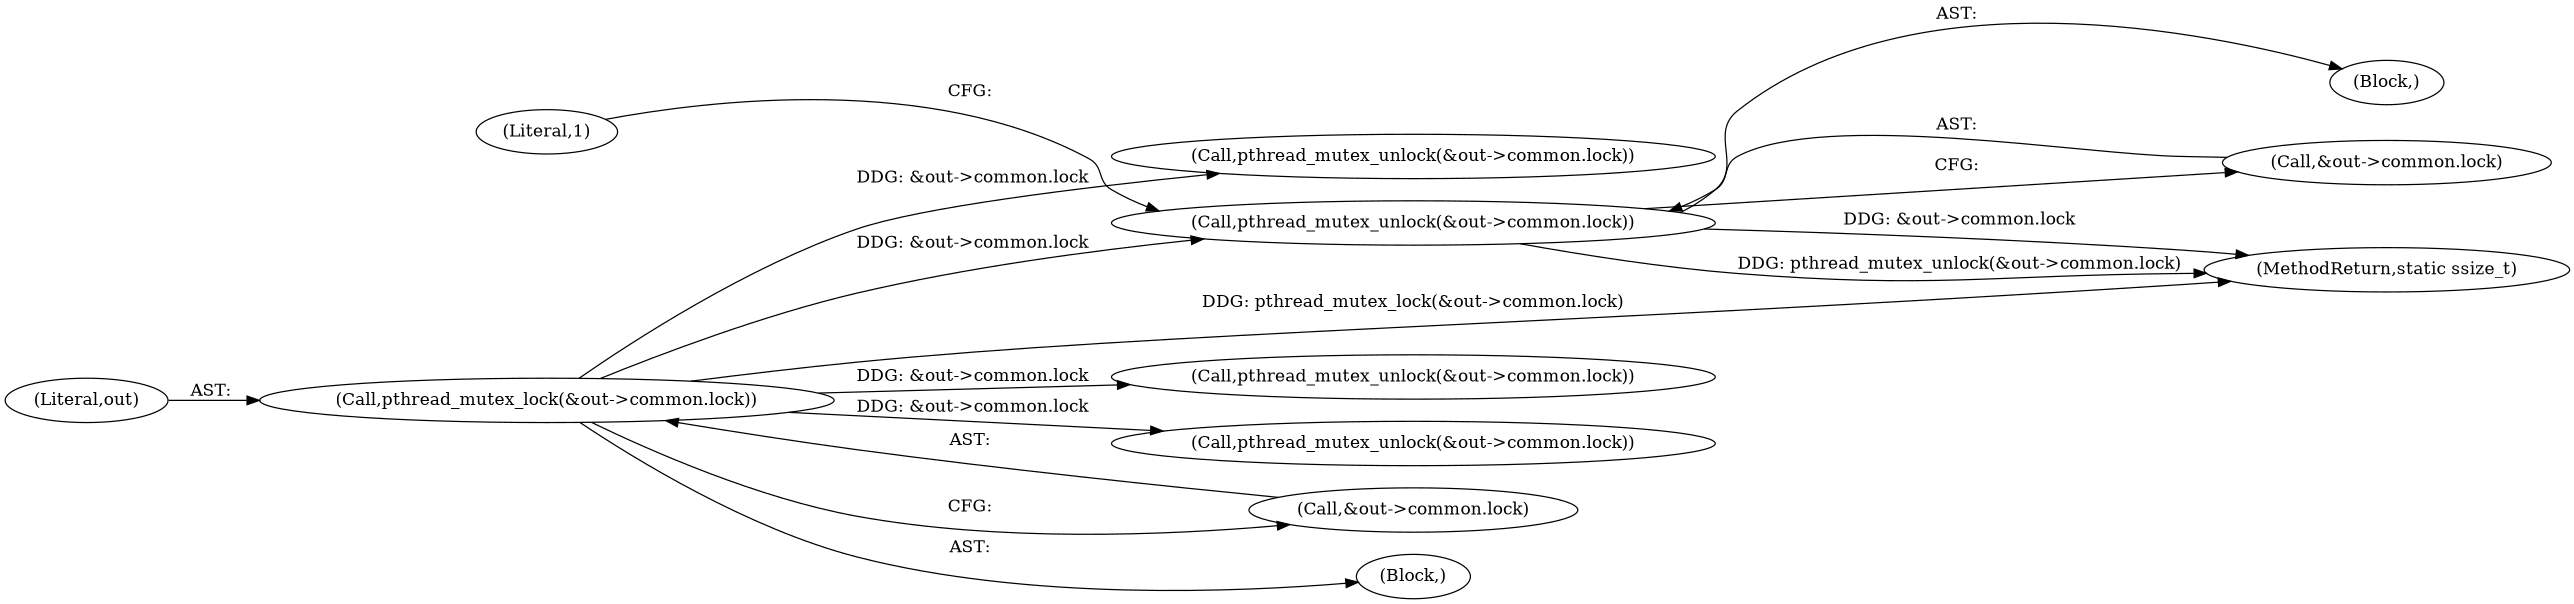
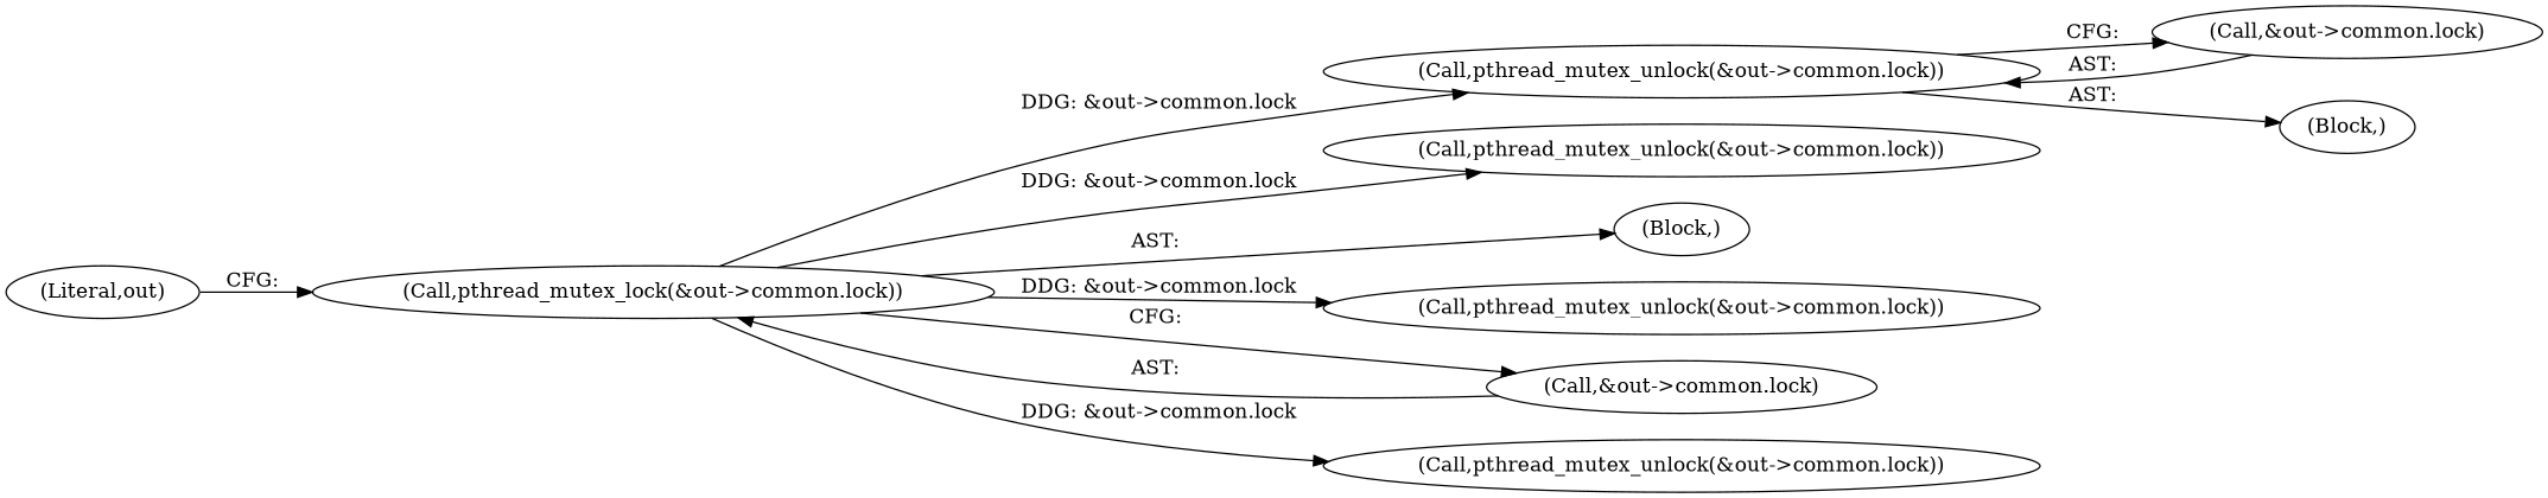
  digraph {
    rankdir=LR
    n1 [label="(Call,pthread_mutex_unlock(&out->common.lock))"]
-   n2 [label="(MethodReturn,static ssize_t)"]
    n3 [label="(Call,&out->common.lock)"]
    n4 [label="(Block,)"]
    n5 [label="(Call,pthread_mutex_lock(&out->common.lock))"]
    n6 [label="(Call,pthread_mutex_unlock(&out->common.lock))"]
    n7 [label="(Block,)"]
    n8 [label="(Call,pthread_mutex_unlock(&out->common.lock))"]
    n9 [label="(Call,&out->common.lock)"]
    n10 [label="(Call,pthread_mutex_unlock(&out->common.lock))"]
-   n11 [label="(Literal,1)"]
    n12 [label="(Literal,out)"]
-   n1 -> n2 [label="DDG: &out->common.lock"]
-   n1 -> n2 [label="DDG: pthread_mutex_unlock(&out->common.lock)"]
    n1 -> n3 [label="CFG: "]
    n1 -> n4 [label="AST: "]
    n3 -> n1 [label="AST: "]
    n5 -> n1 [label="DDG: &out->common.lock"]
-   n5 -> n2 [label="DDG: pthread_mutex_lock(&out->common.lock)"]
    n5 -> n6 [label="DDG: &out->common.lock"]
    n5 -> n7 [label="AST: "]
    n5 -> n8 [label="DDG: &out->common.lock"]
    n5 -> n9 [label="CFG: "]
    n5 -> n10 [label="DDG: &out->common.lock"]
    n9 -> n5 [label="AST: "]
-   n11 -> n1 [label="CFG: "]
-   n12 -> n5 [label="AST: "]
+   n12 -> n5 [label="CFG: "]
  }
